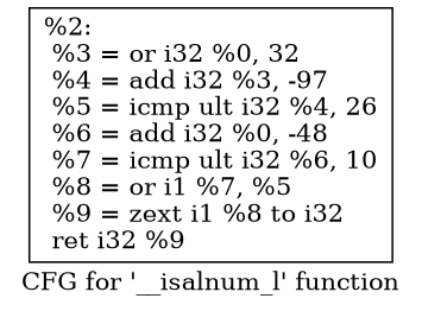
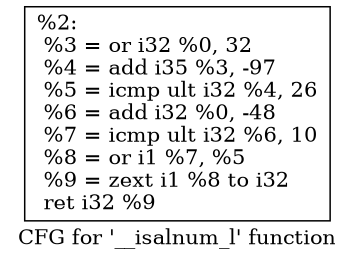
  digraph {
    label="CFG for '__isalnum_l' function"
-   n1 [label="{%2:\l  %3 = or i32 %0, 32\l  %4 = add i32 %3, -97\l  %5 = icmp ult i32 %4, 26\l  %6 = add i32 %0, -48\l  %7 = icmp ult i32 %6, 10\l  %8 = or i1 %7, %5\l  %9 = zext i1 %8 to i32\l  ret i32 %9\l}" shape=record]
+   n1 [label="{%2:\l  %3 = or i32 %0, 32\l  %4 = add i35 %3, -97\l  %5 = icmp ult i32 %4, 26\l  %6 = add i32 %0, -48\l  %7 = icmp ult i32 %6, 10\l  %8 = or i1 %7, %5\l  %9 = zext i1 %8 to i32\l  ret i32 %9\l}" shape=record]
  }
